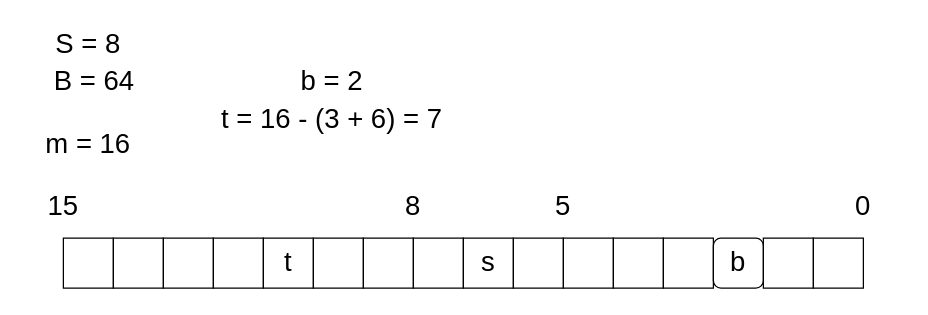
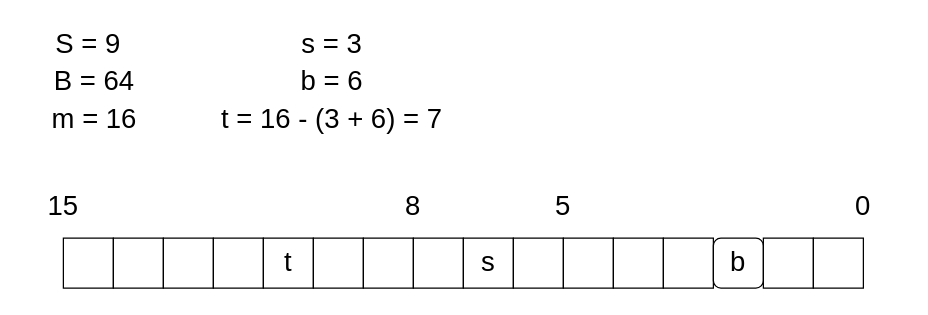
  <mxCell id="0" />
  <mxCell id="1" parent="0" />
  <mxCell id="2" value="" style="rounded=0;whiteSpace=wrap;html=1;" parent="1" vertex="1"><mxGeometry x="50" y="190" width="40" height="40" as="geometry" /></mxCell>
  <mxCell id="3" value="" style="rounded=0;whiteSpace=wrap;html=1;" parent="1" vertex="1"><mxGeometry x="90" y="190" width="40" height="40" as="geometry" /></mxCell>
  <mxCell id="4" value="" style="rounded=0;whiteSpace=wrap;html=1;" parent="1" vertex="1"><mxGeometry x="130" y="190" width="40" height="40" as="geometry" /></mxCell>
  <mxCell id="5" value="" style="rounded=0;whiteSpace=wrap;html=1;" parent="1" vertex="1"><mxGeometry x="170" y="190" width="40" height="40" as="geometry" /></mxCell>
  <mxCell id="6" value="t" style="rounded=0;whiteSpace=wrap;html=1;fontSize=22;" parent="1" vertex="1"><mxGeometry x="210" y="190" width="40" height="40" as="geometry" /></mxCell>
  <mxCell id="7" value="" style="rounded=0;whiteSpace=wrap;html=1;" parent="1" vertex="1"><mxGeometry x="250" y="190" width="40" height="40" as="geometry" /></mxCell>
  <mxCell id="8" value="" style="rounded=0;whiteSpace=wrap;html=1;" parent="1" vertex="1"><mxGeometry x="290" y="190" width="40" height="40" as="geometry" /></mxCell>
  <mxCell id="9" value="" style="rounded=0;whiteSpace=wrap;html=1;" parent="1" vertex="1"><mxGeometry x="330" y="190" width="40" height="40" as="geometry" /></mxCell>
  <mxCell id="10" value="s" style="rounded=0;whiteSpace=wrap;html=1;fontSize=22;" parent="1" vertex="1"><mxGeometry x="370" y="190" width="40" height="40" as="geometry" /></mxCell>
  <mxCell id="11" value="" style="rounded=0;whiteSpace=wrap;html=1;" parent="1" vertex="1"><mxGeometry x="410" y="190" width="40" height="40" as="geometry" /></mxCell>
  <mxCell id="12" value="" style="rounded=0;whiteSpace=wrap;html=1;" parent="1" vertex="1"><mxGeometry x="450" y="190" width="40" height="40" as="geometry" /></mxCell>
  <mxCell id="13" value="" style="rounded=0;whiteSpace=wrap;html=1;" parent="1" vertex="1"><mxGeometry x="490" y="190" width="40" height="40" as="geometry" /></mxCell>
  <mxCell id="14" value="" style="rounded=0;whiteSpace=wrap;html=1;" parent="1" vertex="1"><mxGeometry x="530" y="190" width="40" height="40" as="geometry" /></mxCell>
  <mxCell id="15" value="b" style="whiteSpace=wrap;html=1;fontSize=22;rounded=1;" parent="1" vertex="1"><mxGeometry x="570" y="190" width="40" height="40" as="geometry" /></mxCell>
  <mxCell id="16" value="" style="rounded=0;whiteSpace=wrap;html=1;" parent="1" vertex="1"><mxGeometry x="610" y="190" width="40" height="40" as="geometry" /></mxCell>
  <mxCell id="17" value="" style="rounded=0;whiteSpace=wrap;html=1;" parent="1" vertex="1"><mxGeometry x="650" y="190" width="40" height="40" as="geometry" /></mxCell>
  <mxCell id="18" value="15" style="text;html=1;strokeColor=none;fillColor=none;align=center;verticalAlign=middle;whiteSpace=wrap;rounded=0;fontSize=22;" parent="1" vertex="1"><mxGeometry x="20" y="150" width="60" height="30" as="geometry" /></mxCell>
  <mxCell id="19" value="0" style="text;html=1;strokeColor=none;fillColor=none;align=center;verticalAlign=middle;whiteSpace=wrap;rounded=0;fontSize=22;" parent="1" vertex="1"><mxGeometry x="660" y="150" width="60" height="30" as="geometry" /></mxCell>
- <mxCell id="20" value="m = 16" style="text;html=1;strokeColor=none;fillColor=none;align=center;verticalAlign=middle;whiteSpace=wrap;rounded=0;fontSize=22;" parent="1" vertex="1"><mxGeometry x="35" y="100" width="70" height="30" as="geometry" /></mxCell>
- <mxCell id="21" value="S = 8" style="text;html=1;strokeColor=none;fillColor=none;align=center;verticalAlign=middle;whiteSpace=wrap;rounded=0;fontSize=22;" parent="1" vertex="1"><mxGeometry x="40" y="20" width="60" height="30" as="geometry" /></mxCell>
+ <mxCell id="20" value="m = 16" style="text;html=1;strokeColor=none;fillColor=none;align=center;verticalAlign=middle;whiteSpace=wrap;rounded=0;fontSize=22;" parent="1" vertex="1"><mxGeometry x="40" y="80" width="70" height="30" as="geometry" /></mxCell>
+ <mxCell id="21" value="S = 9" style="text;html=1;strokeColor=none;fillColor=none;align=center;verticalAlign=middle;whiteSpace=wrap;rounded=0;fontSize=22;" parent="1" vertex="1"><mxGeometry x="40" y="20" width="60" height="30" as="geometry" /></mxCell>
  <mxCell id="22" value="B = 64" style="text;html=1;strokeColor=none;fillColor=none;align=center;verticalAlign=middle;whiteSpace=wrap;rounded=0;fontSize=22;" parent="1" vertex="1"><mxGeometry x="35" y="50" width="80" height="30" as="geometry" /></mxCell>
- <mxCell id="24" value="b = 2" style="text;html=1;strokeColor=none;fillColor=none;align=center;verticalAlign=middle;whiteSpace=wrap;rounded=0;fontSize=22;" parent="1" vertex="1"><mxGeometry x="235" y="50" width="60" height="30" as="geometry" /></mxCell>
+ <mxCell id="23" value="s = 3" style="text;html=1;strokeColor=none;fillColor=none;align=center;verticalAlign=middle;whiteSpace=wrap;rounded=0;fontSize=22;" parent="1" vertex="1"><mxGeometry x="235" y="20" width="60" height="30" as="geometry" /></mxCell>
+ <mxCell id="24" value="b = 6" style="text;html=1;strokeColor=none;fillColor=none;align=center;verticalAlign=middle;whiteSpace=wrap;rounded=0;fontSize=22;" parent="1" vertex="1"><mxGeometry x="235" y="50" width="60" height="30" as="geometry" /></mxCell>
  <mxCell id="25" value="5" style="text;html=1;strokeColor=none;fillColor=none;align=center;verticalAlign=middle;whiteSpace=wrap;rounded=0;fontSize=22;" parent="1" vertex="1"><mxGeometry x="420" y="150" width="60" height="30" as="geometry" /></mxCell>
  <mxCell id="26" value="8" style="text;html=1;strokeColor=none;fillColor=none;align=center;verticalAlign=middle;whiteSpace=wrap;rounded=0;fontSize=22;" parent="1" vertex="1"><mxGeometry x="300" y="150" width="60" height="30" as="geometry" /></mxCell>
  <mxCell id="27" value="t = 16 - (3 + 6) = 7" style="text;html=1;strokeColor=none;fillColor=none;align=center;verticalAlign=middle;whiteSpace=wrap;rounded=0;fontSize=22;" parent="1" vertex="1"><mxGeometry x="170" y="80" width="190" height="30" as="geometry" /></mxCell>
